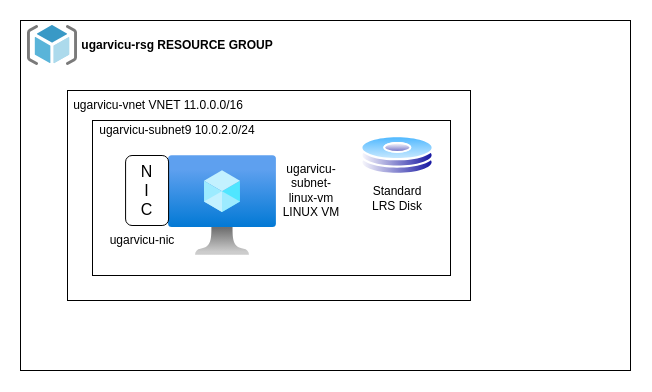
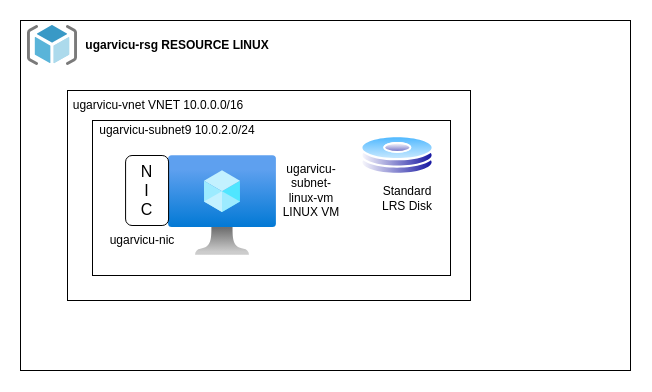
  <mxCell id="0" />
  <mxCell id="1" parent="0" />
  <mxCell id="2" value="" style="rounded=0;whiteSpace=wrap;html=1;fillColor=none;" vertex="1" parent="1"><mxGeometry x="67" y="90" width="403" height="210" as="geometry" /></mxCell>
  <mxCell id="3" value="&lt;div align=&quot;center&quot;&gt;&lt;br&gt;&lt;/div&gt;" style="rounded=0;whiteSpace=wrap;html=1;fillColor=none;" vertex="1" parent="1"><mxGeometry x="20" y="20" width="610" height="350" as="geometry" /></mxCell>
  <mxCell id="4" value="" style="rounded=0;whiteSpace=wrap;html=1;fillColor=none;" vertex="1" parent="1"><mxGeometry x="92" y="120" width="358" height="155" as="geometry" /></mxCell>
  <mxCell id="5" value="" style="image;aspect=fixed;html=1;points=[];align=center;fontSize=12;image=img/lib/azure2/compute/Virtual_Machine.svg;" vertex="1" parent="1"><mxGeometry x="168.09" y="155" width="107.81" height="100" as="geometry" /></mxCell>
  <mxCell id="6" value="&lt;font style=&quot;font-size: 16px;&quot;&gt;N&lt;br&gt;I&lt;br&gt;C&lt;/font&gt;" style="whiteSpace=wrap;html=1;fillColor=none;rounded=1;" vertex="1" parent="1"><mxGeometry x="125.09" y="155" width="43" height="70" as="geometry" /></mxCell>
- <mxCell id="7" value="&lt;b&gt;ugarvicu-rsg RESOURCE GROUP&lt;/b&gt;" style="text;html=1;strokeColor=none;fillColor=none;align=center;verticalAlign=middle;whiteSpace=wrap;rounded=0;" vertex="1" parent="1"><mxGeometry x="67" y="30" width="220" height="30" as="geometry" /></mxCell>
+ <mxCell id="7" value="&lt;b&gt;ugarvicu-rsg RESOURCE LINUX&lt;/b&gt;" style="text;html=1;strokeColor=none;fillColor=none;align=center;verticalAlign=middle;whiteSpace=wrap;rounded=0;" vertex="1" parent="1"><mxGeometry x="67" y="30" width="220" height="30" as="geometry" /></mxCell>
  <mxCell id="8" value="" style="image;sketch=0;aspect=fixed;html=1;points=[];align=center;fontSize=12;image=img/lib/mscae/ResourceGroup.svg;" vertex="1" parent="1"><mxGeometry x="27" y="25" width="50" height="40" as="geometry" /></mxCell>
- <mxCell id="9" value="ugarvicu-vnet VNET 11.0.0.0/16" style="text;html=1;strokeColor=none;fillColor=none;align=center;verticalAlign=middle;whiteSpace=wrap;rounded=0;" vertex="1" parent="1"><mxGeometry x="67" y="90" width="181.5" height="30" as="geometry" /></mxCell>
+ <mxCell id="9" value="ugarvicu-vnet VNET 10.0.0.0/16" style="text;html=1;strokeColor=none;fillColor=none;align=center;verticalAlign=middle;whiteSpace=wrap;rounded=0;" vertex="1" parent="1"><mxGeometry x="67" y="90" width="181.5" height="30" as="geometry" /></mxCell>
  <mxCell id="10" value="ugarvicu-subnet9 10.0.2.0/24" style="text;html=1;strokeColor=none;fillColor=none;align=center;verticalAlign=middle;whiteSpace=wrap;rounded=0;" vertex="1" parent="1"><mxGeometry x="88" y="115" width="178" height="30" as="geometry" /></mxCell>
  <mxCell id="11" value="ugarvicu-nic" style="text;html=1;strokeColor=none;fillColor=none;align=center;verticalAlign=middle;whiteSpace=wrap;rounded=0;" vertex="1" parent="1"><mxGeometry x="92" y="225" width="100" height="30" as="geometry" /></mxCell>
  <mxCell id="12" value="ugarvicu-subnet-linux-vm&lt;br&gt;LINUX VM" style="text;html=1;strokeColor=none;fillColor=none;align=center;verticalAlign=middle;whiteSpace=wrap;rounded=0;" vertex="1" parent="1"><mxGeometry x="275.9" y="175" width="70" height="30" as="geometry" /></mxCell>
  <mxCell id="13" value="" style="image;aspect=fixed;perimeter=ellipsePerimeter;html=1;align=center;shadow=0;dashed=0;spacingTop=3;image=img/lib/active_directory/hard_disk.svg;" vertex="1" parent="1"><mxGeometry x="360" y="135" width="74.07" height="40" as="geometry" /></mxCell>
- <mxCell id="14" value="Standard LRS Disk" style="text;html=1;strokeColor=none;fillColor=none;align=center;verticalAlign=middle;whiteSpace=wrap;rounded=0;" vertex="1" parent="1"><mxGeometry x="367.03" y="182.5" width="60" height="30" as="geometry" /></mxCell>
+ <mxCell id="14" value="Standard LRS Disk" style="text;html=1;strokeColor=none;fillColor=none;align=center;verticalAlign=middle;whiteSpace=wrap;rounded=0;" vertex="1" parent="1"><mxGeometry x="377.03" y="182.5" width="60" height="30" as="geometry" /></mxCell>
